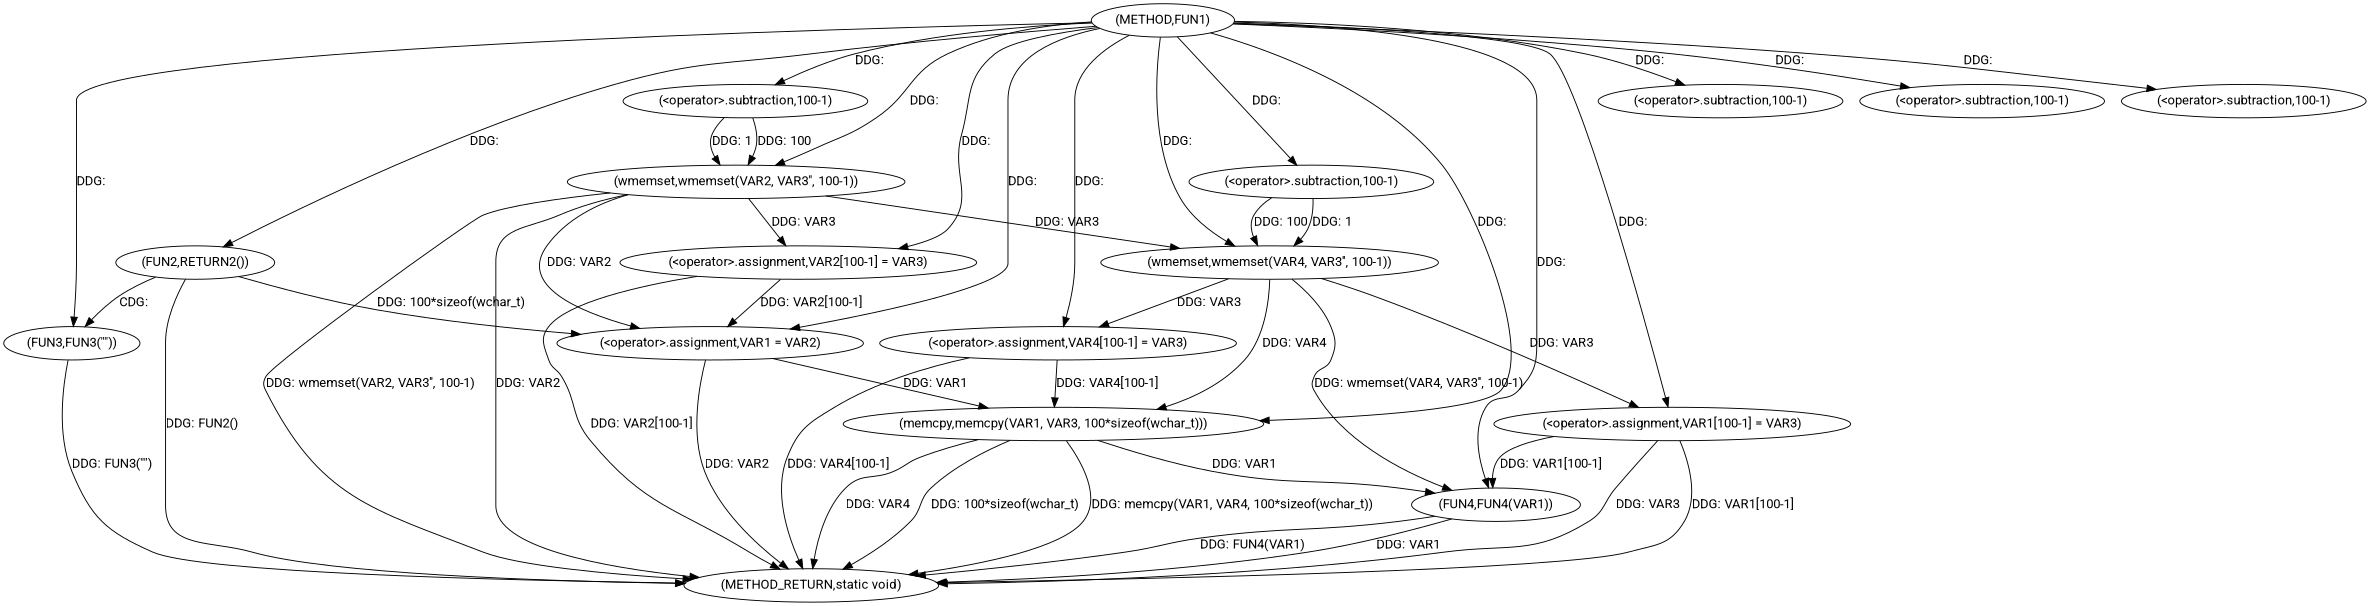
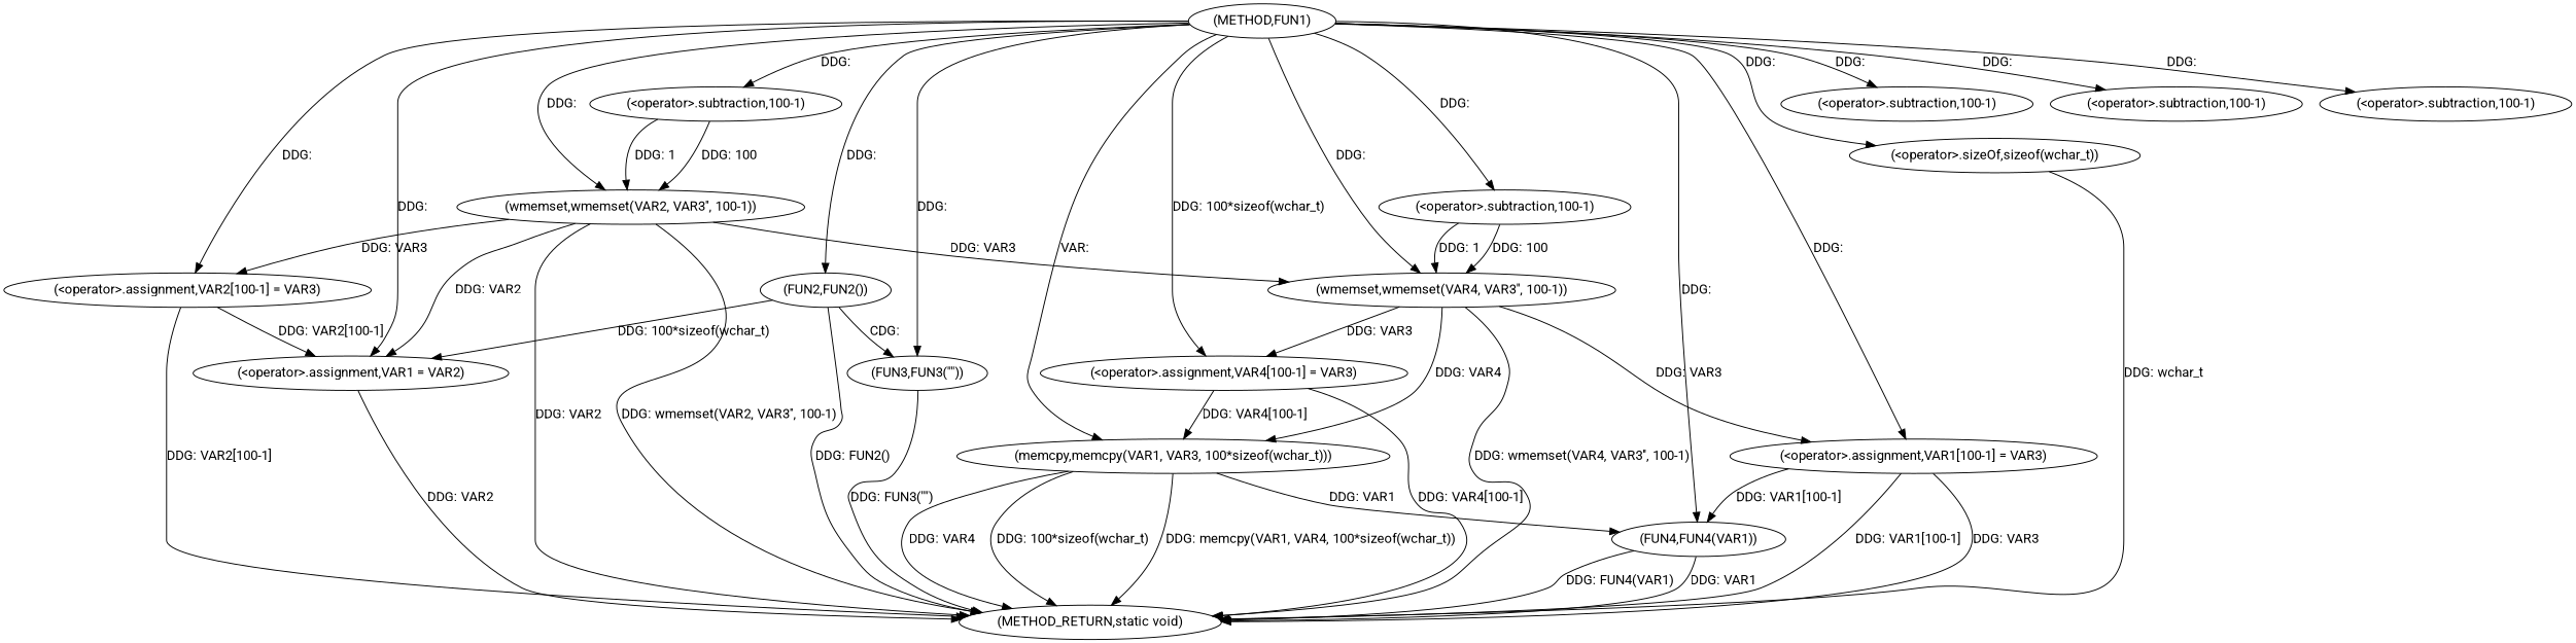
  digraph {
    fontname=Roboto
    node [fontname=Roboto]
    edge [fontname=Roboto]
    n1 [label="(METHOD,FUN1)"]
    n2 [label="(wmemset,wmemset(VAR2, VAR3'', 100-1))"]
    n3 [label="(<operator>.subtraction,100-1)"]
    n4 [label="(<operator>.assignment,VAR2[100-1] = VAR3)"]
    n5 [label="(<operator>.subtraction,100-1)"]
-   n6 [label="(FUN2,RETURN2())"]
+   n6 [label="(FUN2,FUN2())"]
    n7 [label="(FUN3,FUN3(\"\"))"]
    n8 [label="(<operator>.assignment,VAR1 = VAR2)"]
    n9 [label="(wmemset,wmemset(VAR4, VAR3'', 100-1))"]
    n10 [label="(<operator>.subtraction,100-1)"]
    n11 [label="(<operator>.assignment,VAR4[100-1] = VAR3)"]
    n12 [label="(<operator>.subtraction,100-1)"]
    n13 [label="(memcpy,memcpy(VAR1, VAR3, 100*sizeof(wchar_t)))"]
+   n14 [label="(<operator>.sizeOf,sizeof(wchar_t))"]
    n15 [label="(<operator>.assignment,VAR1[100-1] = VAR3)"]
    n16 [label="(<operator>.subtraction,100-1)"]
    n17 [label="(FUN4,FUN4(VAR1))"]
    n18 [label="(METHOD_RETURN,static void)"]
    n1 -> n2 [label="DDG: "]
    n1 -> n3 [label="DDG: "]
    n1 -> n4 [label="DDG: "]
    n1 -> n5 [label="DDG: "]
    n1 -> n6 [label="DDG: "]
    n1 -> n7 [label="DDG: "]
    n1 -> n8 [label="DDG: "]
    n1 -> n9 [label="DDG: "]
    n1 -> n10 [label="DDG: "]
-   n1 -> n11 [label="DDG: "]
+   n1 -> n11 [label="DDG: 100*sizeof(wchar_t)"]
    n1 -> n12 [label="DDG: "]
-   n1 -> n13 [label="DDG: "]
+   n1 -> n13 [label="VAR: "]
+   n1 -> n14 [label="DDG: "]
    n1 -> n15 [label="DDG: "]
    n1 -> n16 [label="DDG: "]
    n1 -> n17 [label="DDG: "]
    n2 -> n4 [label="DDG: VAR3"]
    n2 -> n8 [label="DDG: VAR2"]
    n2 -> n9 [label="DDG: VAR3"]
    n2 -> n18 [label="DDG: wmemset(VAR2, VAR3'', 100-1)"]
    n2 -> n18 [label="DDG: VAR2"]
    n3 -> n2 [label="DDG: 100"]
    n3 -> n2 [label="DDG: 1"]
    n4 -> n8 [label="DDG: VAR2[100-1]"]
    n4 -> n18 [label="DDG: VAR2[100-1]"]
    n6 -> n7 [label="CDG: "]
    n6 -> n8 [label="DDG: 100*sizeof(wchar_t)"]
    n6 -> n18 [label="DDG: FUN2()"]
    n7 -> n18 [label="DDG: FUN3(\"\")"]
-   n8 -> n13 [label="DDG: VAR1"]
    n8 -> n18 [label="DDG: VAR2"]
    n9 -> n11 [label="DDG: VAR3"]
    n9 -> n13 [label="DDG: VAR4"]
    n9 -> n15 [label="DDG: VAR3"]
-   n9 -> n17 [label="DDG: wmemset(VAR4, VAR3'', 100-1)"]
+   n9 -> n18 [label="DDG: wmemset(VAR4, VAR3'', 100-1)"]
    n10 -> n9 [label="DDG: 100"]
    n10 -> n9 [label="DDG: 1"]
    n11 -> n13 [label="DDG: VAR4[100-1]"]
    n11 -> n18 [label="DDG: VAR4[100-1]"]
    n13 -> n17 [label="DDG: VAR1"]
    n13 -> n18 [label="DDG: memcpy(VAR1, VAR4, 100*sizeof(wchar_t))"]
    n13 -> n18 [label="DDG: VAR4"]
    n13 -> n18 [label="DDG: 100*sizeof(wchar_t)"]
+   n14 -> n18 [label="DDG: wchar_t"]
    n15 -> n17 [label="DDG: VAR1[100-1]"]
    n15 -> n18 [label="DDG: VAR1[100-1]"]
    n15 -> n18 [label="DDG: VAR3"]
    n17 -> n18 [label="DDG: VAR1"]
    n17 -> n18 [label="DDG: FUN4(VAR1)"]
  }
